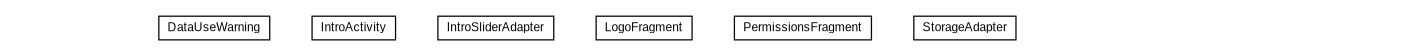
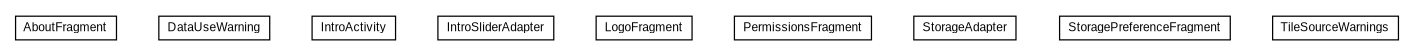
  digraph {
    nodesep=0.25
    ranksep=0.5
    node [fontcolor=black fontname=arial fontsize=10.0 shape=plaintext]
+   n1 [label=<<table title="org.osmdroid.intro.AboutFragment" border="0" cellborder="1" cellspacing="0" cellpadding="2" port="p" href="./AboutFragment.html"> 		<tr><td><table border="0" cellspacing="0" cellpadding="1"> <tr><td align="center" balign="center"> AboutFragment </td></tr> 		</table></td></tr> 		</table>>]
    n2 [label=<<table title="org.osmdroid.intro.DataUseWarning" border="0" cellborder="1" cellspacing="0" cellpadding="2" port="p" href="./DataUseWarning.html"> 		<tr><td><table border="0" cellspacing="0" cellpadding="1"> <tr><td align="center" balign="center"> DataUseWarning </td></tr> 		</table></td></tr> 		</table>>]
    n3 [label=<<table title="org.osmdroid.intro.IntroActivity" border="0" cellborder="1" cellspacing="0" cellpadding="2" port="p" href="./IntroActivity.html"> 		<tr><td><table border="0" cellspacing="0" cellpadding="1"> <tr><td align="center" balign="center"> IntroActivity </td></tr> 		</table></td></tr> 		</table>>]
    n4 [label=<<table title="org.osmdroid.intro.IntroSliderAdapter" border="0" cellborder="1" cellspacing="0" cellpadding="2" port="p" href="./IntroSliderAdapter.html"> 		<tr><td><table border="0" cellspacing="0" cellpadding="1"> <tr><td align="center" balign="center"> IntroSliderAdapter </td></tr> 		</table></td></tr> 		</table>>]
    n5 [label=<<table title="org.osmdroid.intro.LogoFragment" border="0" cellborder="1" cellspacing="0" cellpadding="2" port="p" href="./LogoFragment.html"> 		<tr><td><table border="0" cellspacing="0" cellpadding="1"> <tr><td align="center" balign="center"> LogoFragment </td></tr> 		</table></td></tr> 		</table>>]
    n6 [label=<<table title="org.osmdroid.intro.PermissionsFragment" border="0" cellborder="1" cellspacing="0" cellpadding="2" port="p" href="./PermissionsFragment.html"> 		<tr><td><table border="0" cellspacing="0" cellpadding="1"> <tr><td align="center" balign="center"> PermissionsFragment </td></tr> 		</table></td></tr> 		</table>>]
    n7 [label=<<table title="org.osmdroid.intro.StorageAdapter" border="0" cellborder="1" cellspacing="0" cellpadding="2" port="p" href="./StorageAdapter.html"> 		<tr><td><table border="0" cellspacing="0" cellpadding="1"> <tr><td align="center" balign="center"> StorageAdapter </td></tr> 		</table></td></tr> 		</table>>]
+   n8 [label=<<table title="org.osmdroid.intro.StoragePreferenceFragment" border="0" cellborder="1" cellspacing="0" cellpadding="2" port="p" href="./StoragePreferenceFragment.html"> 		<tr><td><table border="0" cellspacing="0" cellpadding="1"> <tr><td align="center" balign="center"> StoragePreferenceFragment </td></tr> 		</table></td></tr> 		</table>>]
+   n9 [label=<<table title="org.osmdroid.intro.TileSourceWarnings" border="0" cellborder="1" cellspacing="0" cellpadding="2" port="p" href="./TileSourceWarnings.html"> 		<tr><td><table border="0" cellspacing="0" cellpadding="1"> <tr><td align="center" balign="center"> TileSourceWarnings </td></tr> 		</table></td></tr> 		</table>>]
  }
